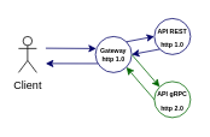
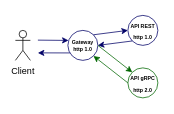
  <mxCell id="0" />
  <mxCell id="1" parent="0" />
- <mxCell id="2" value="&lt;h6&gt;&lt;font style=&quot;font-size: 7px&quot;&gt;Gateway&lt;br&gt;&lt;/font&gt;&lt;font style=&quot;font-size: 7px&quot;&gt;http 1.0&lt;/font&gt;&lt;/h6&gt;" style="ellipse;whiteSpace=wrap;html=1;strokeColor=#000066;" vertex="1" parent="1"><mxGeometry x="105" y="40" width="40" height="40" as="geometry" /></mxCell>
+ <mxCell id="2" value="&lt;h6&gt;&lt;font style=&quot;font-size: 7px&quot;&gt;Gateway&lt;br&gt;&lt;/font&gt;&lt;font style=&quot;font-size: 7px&quot;&gt;http 1.0&lt;/font&gt;&lt;/h6&gt;" style="ellipse;whiteSpace=wrap;html=1;strokeColor=#000066;" vertex="1" parent="1"><mxGeometry x="90" y="40" width="40" height="40" as="geometry" /></mxCell>
  <mxCell id="3" value="&lt;font style=&quot;font-weight: 700 ; font-size: 7px&quot;&gt;API REST&lt;br&gt;&lt;/font&gt;&lt;font style=&quot;font-weight: 700 ; font-size: 7px&quot;&gt;http 1.0&lt;/font&gt;" style="ellipse;whiteSpace=wrap;html=1;strokeColor=#000066;" vertex="1" parent="1"><mxGeometry x="170" y="20" width="40" height="40" as="geometry" /></mxCell>
  <mxCell id="4" value="&lt;font style=&quot;font-weight: 700 ; font-size: 7px&quot;&gt;API gRPC&lt;br&gt;&lt;/font&gt;&lt;font style=&quot;font-weight: 700 ; font-size: 7px&quot;&gt;http 2.0&lt;/font&gt;" style="ellipse;whiteSpace=wrap;html=1;strokeColor=#006600;" vertex="1" parent="1"><mxGeometry x="170" y="90" width="40" height="40" as="geometry" /></mxCell>
  <mxCell id="5" value="Client" style="shape=umlActor;verticalLabelPosition=bottom;verticalAlign=top;html=1;outlineConnect=0;" vertex="1" parent="1"><mxGeometry x="20" y="40" width="20" height="40" as="geometry" /></mxCell>
  <mxCell id="6" value="" style="endArrow=classic;html=1;rounded=0;exitX=1;exitY=0;exitDx=0;exitDy=0;entryX=0;entryY=0.5;entryDx=0;entryDy=0;strokeColor=#000066;" edge="1" parent="1" source="2" target="3"><mxGeometry width="50" height="50" relative="1" as="geometry"><mxPoint x="130" y="90" as="sourcePoint" /><mxPoint x="180" y="40" as="targetPoint" /></mxGeometry></mxCell>
  <mxCell id="7" value="" style="endArrow=classic;html=1;rounded=0;entryX=1;entryY=0.5;entryDx=0;entryDy=0;exitX=0;exitY=1;exitDx=0;exitDy=0;strokeColor=#000066;" edge="1" parent="1" source="3" target="2"><mxGeometry width="50" height="50" relative="1" as="geometry"><mxPoint x="130" y="90" as="sourcePoint" /><mxPoint x="180" y="40" as="targetPoint" /></mxGeometry></mxCell>
  <mxCell id="8" value="" style="endArrow=classic;html=1;rounded=0;exitX=1;exitY=0.5;exitDx=0;exitDy=0;entryX=0;entryY=0;entryDx=0;entryDy=0;strokeColor=#006600;" edge="1" parent="1" source="2" target="4"><mxGeometry width="50" height="50" relative="1" as="geometry"><mxPoint x="130" y="110" as="sourcePoint" /><mxPoint x="180" y="60" as="targetPoint" /></mxGeometry></mxCell>
  <mxCell id="9" value="" style="endArrow=classic;html=1;rounded=0;entryX=1;entryY=1;entryDx=0;entryDy=0;exitX=0;exitY=0.5;exitDx=0;exitDy=0;strokeColor=#006600;" edge="1" parent="1" source="4" target="2"><mxGeometry width="50" height="50" relative="1" as="geometry"><mxPoint x="130" y="110" as="sourcePoint" /><mxPoint x="180" y="60" as="targetPoint" /></mxGeometry></mxCell>
  <mxCell id="10" value="" style="endArrow=classic;html=1;rounded=0;entryX=0.021;entryY=0.335;entryDx=0;entryDy=0;entryPerimeter=0;strokeColor=#000066;" edge="1" parent="1" target="2"><mxGeometry width="50" height="50" relative="1" as="geometry"><mxPoint x="50" y="53" as="sourcePoint" /><mxPoint x="180" y="60" as="targetPoint" /></mxGeometry></mxCell>
  <mxCell id="11" value="" style="endArrow=classic;html=1;rounded=0;exitX=0.074;exitY=0.752;exitDx=0;exitDy=0;exitPerimeter=0;strokeColor=#000066;" edge="1" parent="1" source="2"><mxGeometry width="50" height="50" relative="1" as="geometry"><mxPoint x="130" y="110" as="sourcePoint" /><mxPoint x="50" y="70" as="targetPoint" /></mxGeometry></mxCell>
